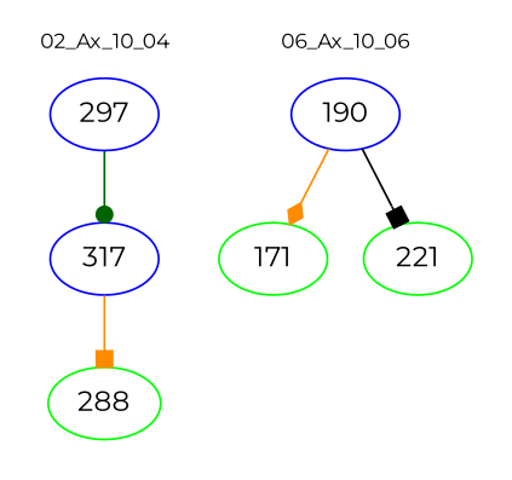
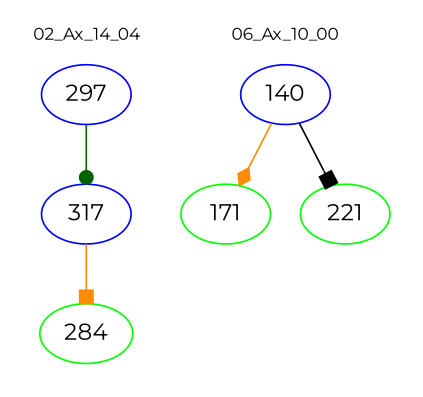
  digraph {
    fontname=Montserrat
    node [color=blue fontname=Montserrat]
    edge [arrowhead=box color=darkorange fontname=Montserrat]
    n1 [label=297]
-   n2 [color=green label=288]
+   n2 [color=green label=284]
    n3 [label=317]
-   n4 [label=190]
+   n4 [label=140]
    n5 [color=green label=171]
    n6 [color=green label=221]
    subgraph cluster_1 {
      color=white
      fontsize=10
-     label="02_Ax_10_04"
+     label="02_Ax_14_04"
      n1
      n2
      n3
    }
    subgraph cluster_2 {
      color=white
      fontsize=10
-     label="06_Ax_10_06"
+     label="06_Ax_10_00"
      n4
      n5
      n6
    }
    n1 -> n3 [arrowhead=dot color=darkgreen]
    n3 -> n2
    n4 -> n5 [arrowhead=diamond]
    n4 -> n6 [color=black]
  }
